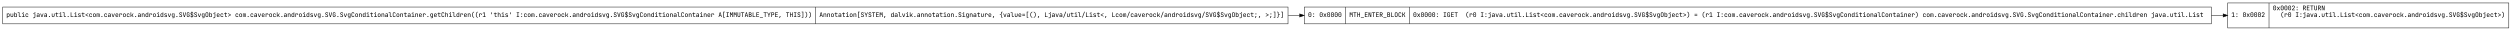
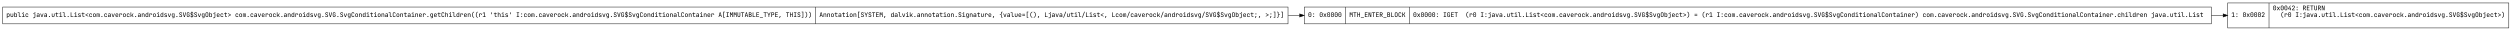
  digraph {
    rankdir=LR
    fontname="JetBrains Mono"
    node [shape=record fontname="JetBrains Mono"]
    edge [fontname="JetBrains Mono"]
    n1 [label="{0\:\ 0x0000|MTH_ENTER_BLOCK\l|0x0000: IGET  (r0 I:java.util.List\<com.caverock.androidsvg.SVG$SvgObject\>) = (r1 I:com.caverock.androidsvg.SVG$SvgConditionalContainer) com.caverock.androidsvg.SVG.SvgConditionalContainer.children java.util.List \l}"]
-   n2 [label="{1\:\ 0x0002|0x0002: RETURN  \l  (r0 I:java.util.List\<com.caverock.androidsvg.SVG$SvgObject\>)\l \l}"]
+   n2 [label="{1\:\ 0x0002|0x0042: RETURN  \l  (r0 I:java.util.List\<com.caverock.androidsvg.SVG$SvgObject\>)\l \l}"]
    n3 [label="{public java.util.List\<com.caverock.androidsvg.SVG$SvgObject\> com.caverock.androidsvg.SVG.SvgConditionalContainer.getChildren((r1 'this' I:com.caverock.androidsvg.SVG$SvgConditionalContainer A[IMMUTABLE_TYPE, THIS]))  | Annotation[SYSTEM, dalvik.annotation.Signature, \{value=[(), Ljava\/util\/List\<, Lcom\/caverock\/androidsvg\/SVG$SvgObject;, \>;]\}]\l}"]
    n1 -> n2
    n3 -> n1
  }
